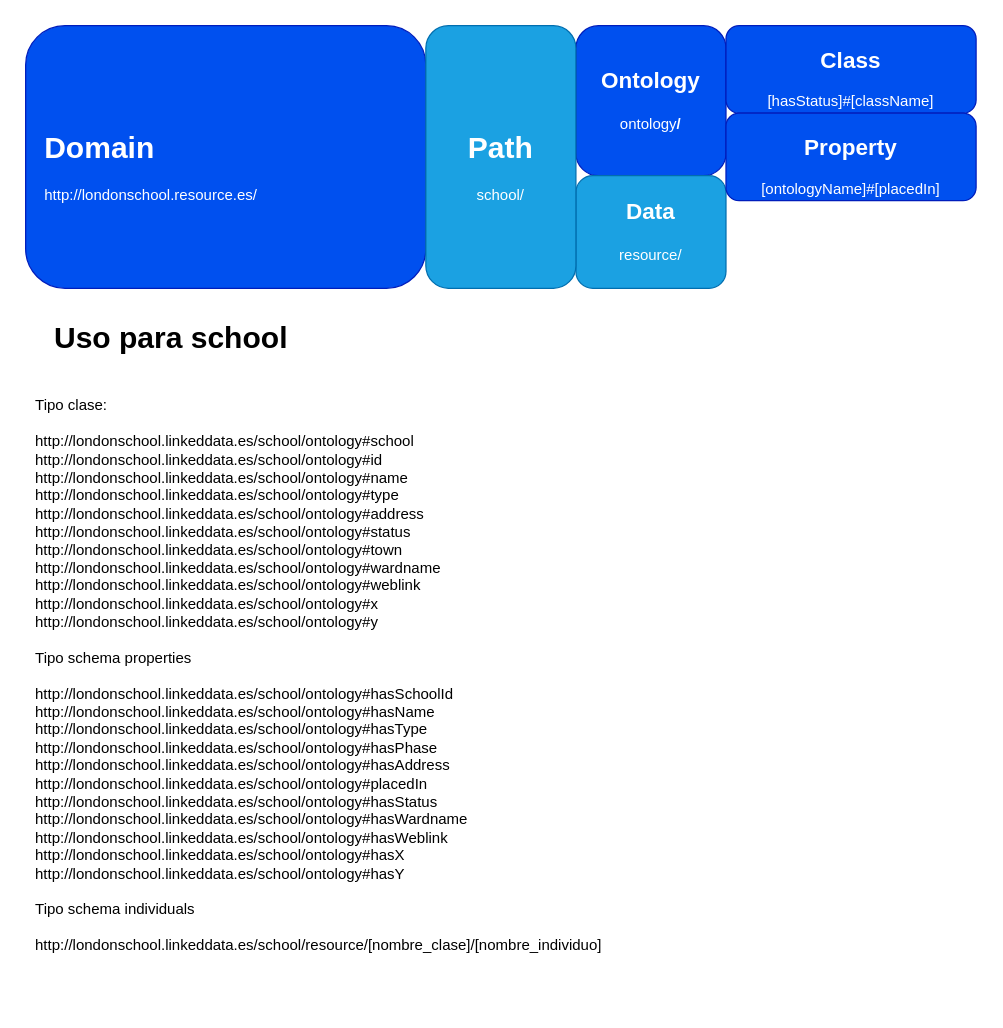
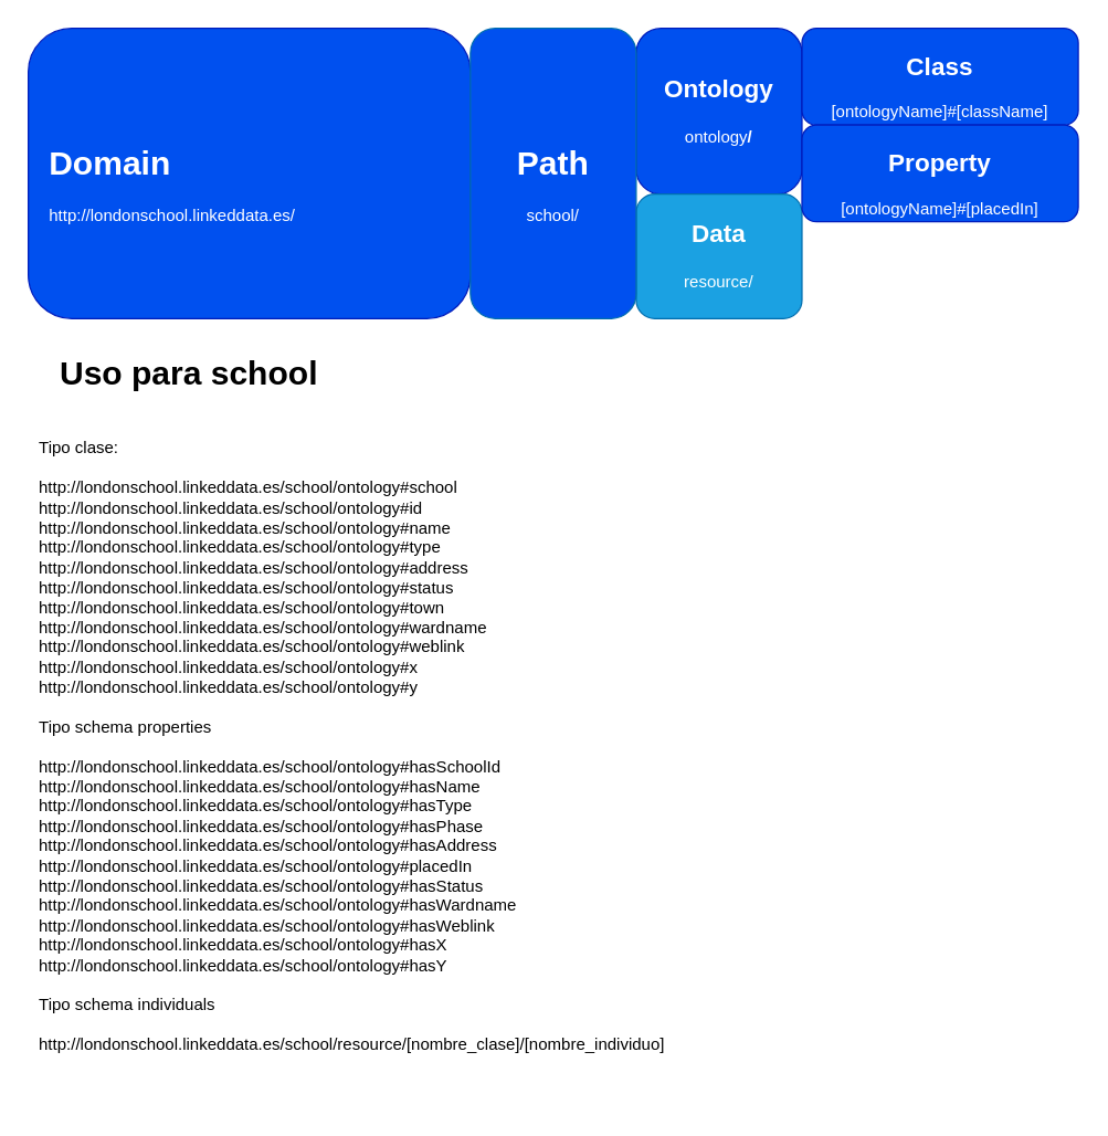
  <mxCell id="0" />
  <mxCell id="1" parent="0" />
- <mxCell id="2" value="&lt;h1 style=&quot;font-size: 24px;&quot;&gt;&amp;nbsp; Domain&lt;/h1&gt;&lt;div&gt;&amp;nbsp; &amp;nbsp; http://londonschool.resource.es/&lt;/div&gt;" style="rounded=1;whiteSpace=wrap;html=1;fillColor=#0050ef;strokeColor=#001DBC;fontColor=#ffffff;align=left;" parent="1" vertex="1"><mxGeometry x="20" y="20" width="320" height="210" as="geometry" /></mxCell>
+ <mxCell id="2" value="&lt;h1 style=&quot;font-size: 24px;&quot;&gt;&amp;nbsp; Domain&lt;/h1&gt;&lt;div&gt;&amp;nbsp; &amp;nbsp; http://londonschool.linkeddata.es/&lt;/div&gt;" style="rounded=1;whiteSpace=wrap;html=1;fillColor=#0050ef;strokeColor=#001DBC;fontColor=#ffffff;align=left;" parent="1" vertex="1"><mxGeometry x="20" y="20" width="320" height="210" as="geometry" /></mxCell>
  <mxCell id="3" value="&lt;h2&gt;Ontology&lt;/h2&gt;&lt;h4&gt;&lt;span style=&quot;font-weight: normal;&quot;&gt;ontology&lt;/span&gt;/&lt;br&gt;&lt;/h4&gt;" style="rounded=1;whiteSpace=wrap;html=1;fillColor=#0050ef;fontColor=#ffffff;strokeColor=#001DBC;" parent="1" vertex="1"><mxGeometry x="460" y="20" width="120" height="120" as="geometry" /></mxCell>
  <mxCell id="4" value="&lt;h2&gt;Data&lt;/h2&gt;&lt;h4&gt;&lt;span style=&quot;font-weight: normal;&quot;&gt;resource/&lt;/span&gt;&lt;br&gt;&lt;/h4&gt;" style="rounded=1;whiteSpace=wrap;html=1;fillColor=#1ba1e2;fontColor=#ffffff;strokeColor=#006EAF;labelBackgroundColor=none;" parent="1" vertex="1"><mxGeometry x="460" y="140" width="120" height="90" as="geometry" /></mxCell>
- <mxCell id="5" value="&lt;h2&gt;Class&lt;/h2&gt;&lt;div&gt;[hasStatus]#[className]&lt;br&gt;&lt;/div&gt;" style="rounded=1;whiteSpace=wrap;html=1;fillColor=#0050ef;fontColor=#ffffff;strokeColor=#001DBC;" parent="1" vertex="1"><mxGeometry x="580" y="20" width="200" height="70" as="geometry" /></mxCell>
- <mxCell id="6" value="&lt;h1&gt;Path&lt;/h1&gt;&lt;div&gt;school/&lt;/div&gt;" style="rounded=1;whiteSpace=wrap;html=1;fillColor=#1ba1e2;fontColor=#ffffff;strokeColor=#006EAF;" parent="1" vertex="1"><mxGeometry x="340" y="20" width="120" height="210" as="geometry" /></mxCell>
+ <mxCell id="5" value="&lt;h2&gt;Class&lt;/h2&gt;&lt;div&gt;[ontologyName]#[className]&lt;br&gt;&lt;/div&gt;" style="rounded=1;whiteSpace=wrap;html=1;fillColor=#0050ef;fontColor=#ffffff;strokeColor=#001DBC;" parent="1" vertex="1"><mxGeometry x="580" y="20" width="200" height="70" as="geometry" /></mxCell>
+ <mxCell id="6" value="&lt;h1&gt;Path&lt;/h1&gt;&lt;div&gt;school/&lt;/div&gt;" style="rounded=1;whiteSpace=wrap;html=1;fillColor=#0050ef;fontColor=#ffffff;strokeColor=#006EAF;" parent="1" vertex="1"><mxGeometry x="340" y="20" width="120" height="210" as="geometry" /></mxCell>
  <mxCell id="7" value="&lt;h2&gt;Property&lt;/h2&gt;&lt;div&gt;[ontologyName]#[placedIn]&lt;br&gt;&lt;/div&gt;" style="rounded=1;whiteSpace=wrap;html=1;fillColor=#0050ef;fontColor=#ffffff;strokeColor=#001DBC;" vertex="1" parent="1"><mxGeometry x="580" y="90" width="200" height="70" as="geometry" /></mxCell>
  <mxCell id="8" value="&lt;div&gt;Uso para school&lt;/div&gt;" style="text;strokeColor=none;fillColor=none;html=1;fontSize=24;fontStyle=1;verticalAlign=middle;align=center;" vertex="1" parent="1"><mxGeometry x="86" y="250" width="100" height="40" as="geometry" /></mxCell>
  <mxCell id="9" value="&lt;div&gt;Tipo clase:&lt;/div&gt;&lt;div&gt;&lt;br&gt;&lt;/div&gt;&lt;div&gt;&lt;div&gt;&lt;div&gt;http://londonschool.linkeddata.es/school/ontology#school&lt;/div&gt;&lt;div&gt;&lt;div&gt;&lt;div&gt;http://londonschool.linkeddata.es/school/ontology#id&lt;/div&gt;&lt;div&gt;&lt;div&gt;&lt;div&gt;http://londonschool.linkeddata.es/school/ontology#name&lt;/div&gt;&lt;div&gt;&lt;div&gt;&lt;div&gt;http://londonschool.linkeddata.es/school/ontology#type&lt;/div&gt;&lt;div&gt;&lt;div&gt;&lt;div&gt;&lt;div&gt;&lt;div&gt;http://londonschool.linkeddata.es/school/ontology#address&lt;/div&gt;&lt;div&gt;&lt;div&gt;http://londonschool.linkeddata.es/school/ontology#status&lt;/div&gt;&lt;div&gt;&lt;div&gt;http://londonschool.linkeddata.es/school/ontology#town&lt;/div&gt;&lt;/div&gt;&lt;div&gt;&lt;div&gt;http://londonschool.linkeddata.es/school/ontology#wardname&lt;/div&gt;&lt;div&gt;&lt;div&gt;http://londonschool.linkeddata.es/school/ontology#weblink&lt;/div&gt;&lt;div&gt;&lt;div&gt;http://londonschool.linkeddata.es/school/ontology#x&lt;/div&gt;&lt;div&gt;&lt;div&gt;http://londonschool.linkeddata.es/school/ontology#y&lt;/div&gt;&lt;/div&gt;&lt;/div&gt;&lt;/div&gt;&lt;/div&gt;&lt;/div&gt;&lt;/div&gt;&lt;/div&gt;&lt;/div&gt;&lt;/div&gt;&lt;/div&gt;&lt;/div&gt;&lt;/div&gt;&lt;/div&gt;&lt;/div&gt;&lt;/div&gt;&lt;/div&gt;&lt;/div&gt;&lt;div&gt;&lt;br&gt;&lt;/div&gt;&lt;div&gt;Tipo schema properties&lt;br&gt;&lt;/div&gt;&lt;div&gt;&lt;br&gt;&lt;/div&gt;&lt;div&gt;http://londonschool.linkeddata.es/school/ontology#hasSchoolId&lt;/div&gt;&lt;div&gt;&lt;div&gt;http://londonschool.linkeddata.es/school/ontology#hasName&lt;/div&gt;&lt;div&gt;&lt;div&gt;http://londonschool.linkeddata.es/school/ontology#hasType&lt;/div&gt;&lt;div&gt;&lt;div&gt;http://londonschool.linkeddata.es/school/ontology#hasPhase&lt;/div&gt;&lt;div&gt;&lt;div&gt;http://londonschool.linkeddata.es/school/ontology#hasAddress&lt;/div&gt;&lt;div&gt;&lt;div&gt;http://londonschool.linkeddata.es/school/ontology#placedIn&lt;br&gt;&lt;/div&gt;&lt;/div&gt;&lt;div&gt;&lt;div&gt;http://londonschool.linkeddata.es/school/ontology#hasStatus&lt;/div&gt;&lt;div&gt;&lt;div&gt;http://londonschool.linkeddata.es/school/ontology#hasWardname&lt;/div&gt;&lt;div&gt;&lt;div&gt;http://londonschool.linkeddata.es/school/ontology#hasWeblink&lt;/div&gt;&lt;div&gt;&lt;div&gt;http://londonschool.linkeddata.es/school/ontology#hasX&lt;/div&gt;&lt;div&gt;&lt;div&gt;http://londonschool.linkeddata.es/school/ontology#hasY&lt;/div&gt;&lt;div&gt;&lt;br&gt;&lt;/div&gt;&lt;div&gt;Tipo schema individuals&lt;/div&gt;&lt;div&gt;&lt;br&gt;&lt;/div&gt;&lt;div&gt;&lt;div&gt;http://londonschool.linkeddata.es/school/resource/[nombre_clase]/[nombre_individuo]&lt;/div&gt;&lt;/div&gt;&lt;/div&gt;&lt;/div&gt;&lt;/div&gt;&lt;/div&gt;&lt;/div&gt;&lt;/div&gt;&lt;/div&gt;&lt;/div&gt;&lt;/div&gt;" style="text;strokeColor=none;fillColor=none;html=1;whiteSpace=wrap;verticalAlign=middle;overflow=hidden;" vertex="1" parent="1"><mxGeometry x="26" y="280" width="510" height="520" as="geometry" /></mxCell>
